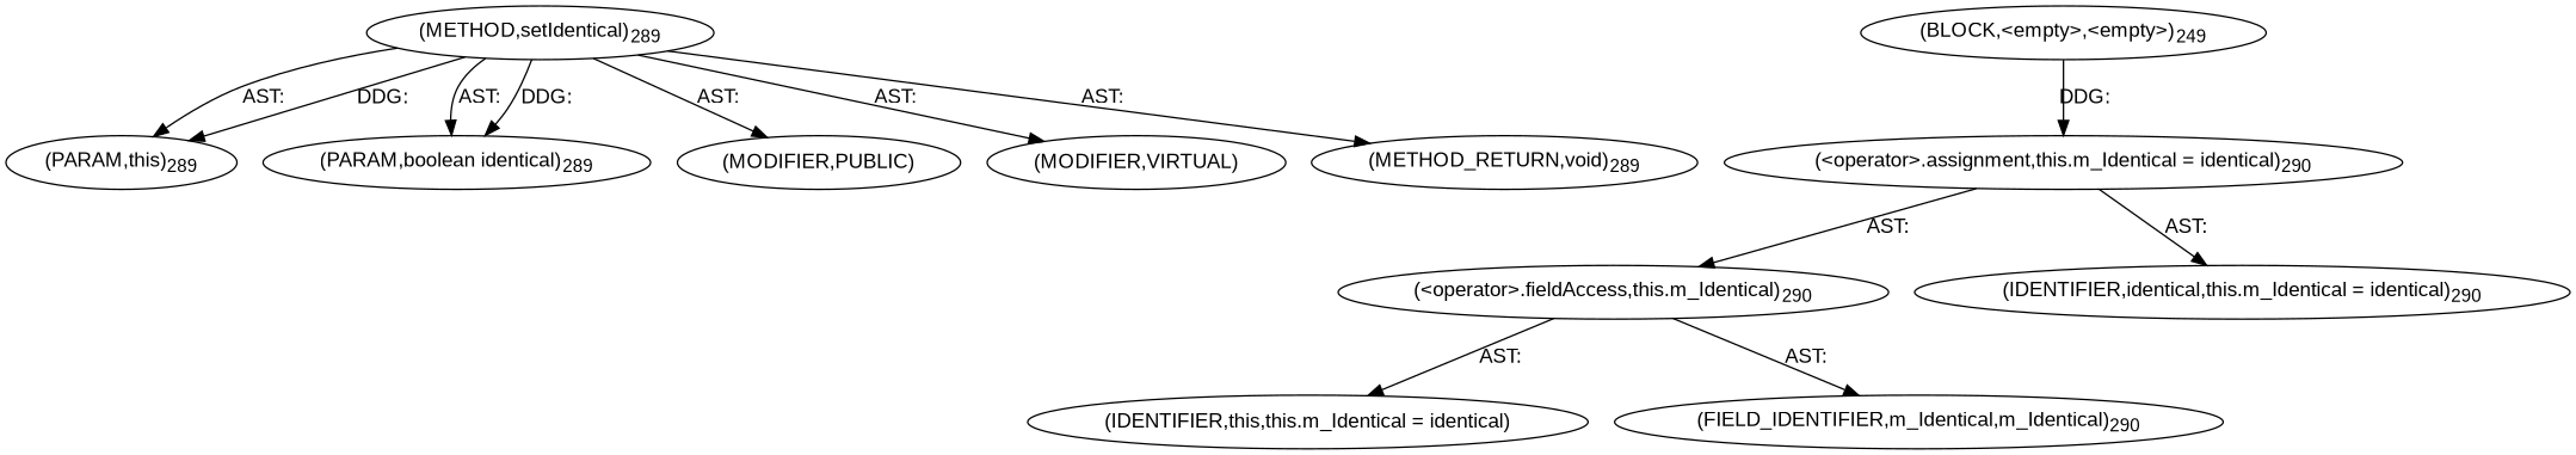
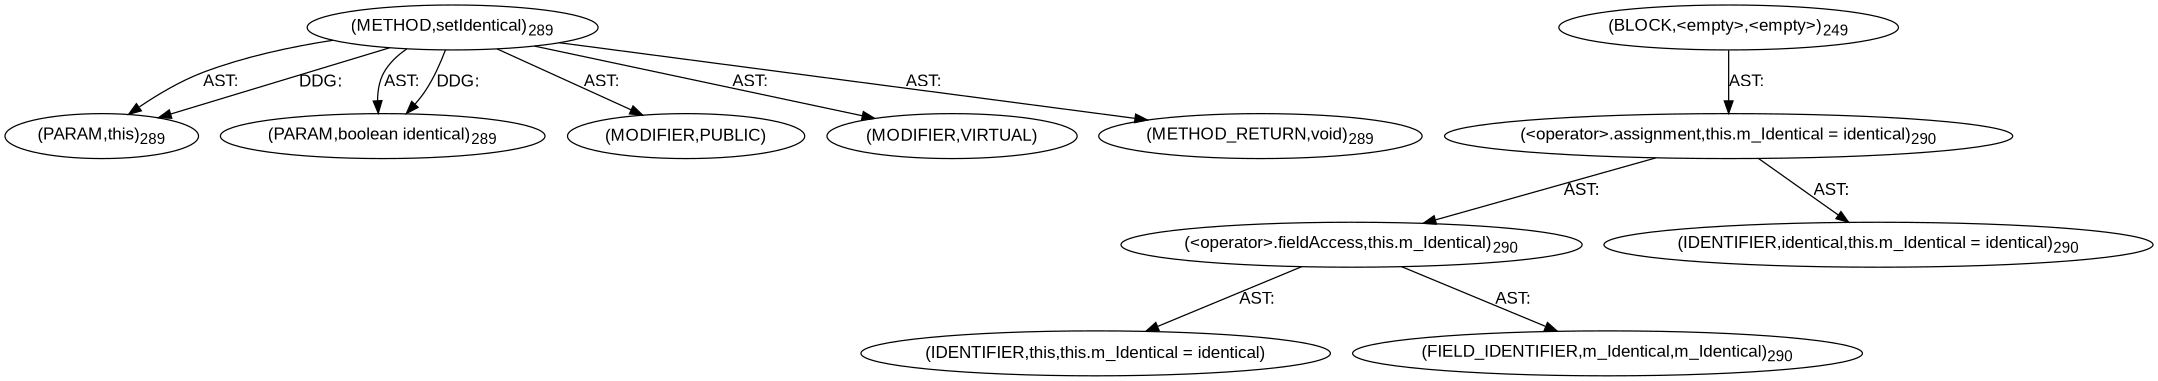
  digraph {
    fontname="Liberation Sans"
    node [fontname="Liberation Sans"]
    edge [fontname="Liberation Sans"]
    n1 [label=<(METHOD,setIdentical)<SUB>289</SUB>>]
    n2 [label=<(PARAM,this)<SUB>289</SUB>>]
    n3 [label=<(PARAM,boolean identical)<SUB>289</SUB>>]
    n4 [label=<(MODIFIER,PUBLIC)>]
    n5 [label=<(MODIFIER,VIRTUAL)>]
    n6 [label=<(METHOD_RETURN,void)<SUB>289</SUB>>]
    n7 [label=<(BLOCK,&lt;empty&gt;,&lt;empty&gt;)<SUB>249</SUB>>]
    n8 [label=<(&lt;operator&gt;.assignment,this.m_Identical = identical)<SUB>290</SUB>>]
    n9 [label=<(&lt;operator&gt;.fieldAccess,this.m_Identical)<SUB>290</SUB>>]
    n10 [label=<(IDENTIFIER,identical,this.m_Identical = identical)<SUB>290</SUB>>]
    n11 [label=<(IDENTIFIER,this,this.m_Identical = identical)>]
    n12 [label=<(FIELD_IDENTIFIER,m_Identical,m_Identical)<SUB>290</SUB>>]
    n1 -> n2 [label="AST: "]
    n1 -> n2 [label="DDG: "]
    n1 -> n3 [label="AST: "]
    n1 -> n3 [label="DDG: "]
    n1 -> n4 [label="AST: "]
    n1 -> n5 [label="AST: "]
    n1 -> n6 [label="AST: "]
-   n7 -> n8 [label="DDG: "]
+   n7 -> n8 [label="AST: "]
    n8 -> n9 [label="AST: "]
    n8 -> n10 [label="AST: "]
    n9 -> n11 [label="AST: "]
    n9 -> n12 [label="AST: "]
  }
